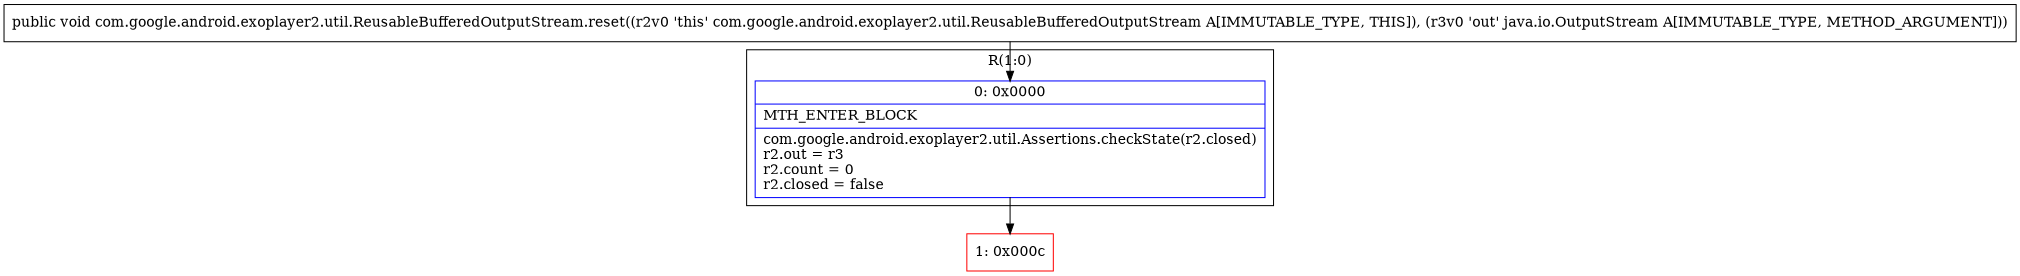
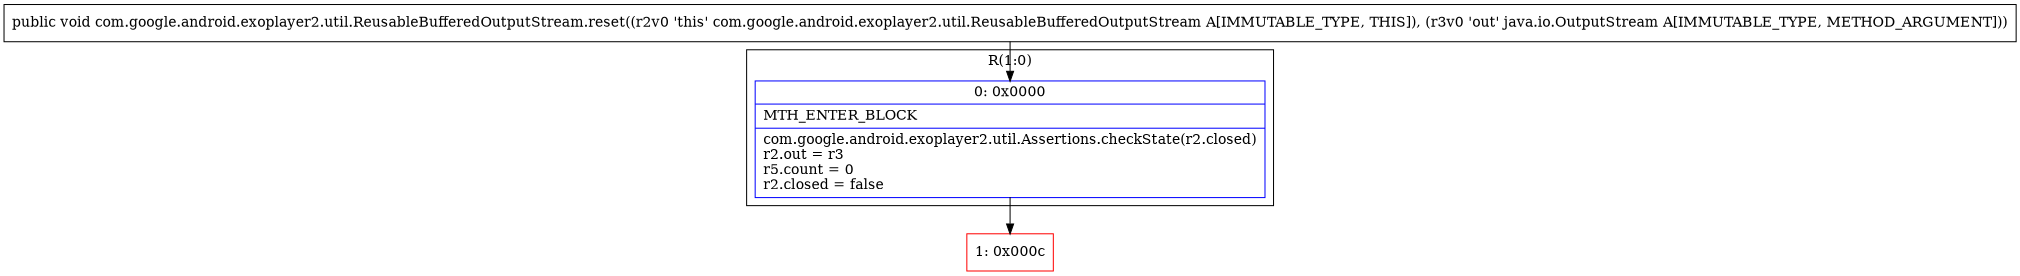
  digraph {
    node [shape=record]
-   n1 [color=blue label="{0\:\ 0x0000|MTH_ENTER_BLOCK\l|com.google.android.exoplayer2.util.Assertions.checkState(r2.closed)\lr2.out = r3\lr2.count = 0\lr2.closed = false\l}"]
+   n1 [color=blue label="{0\:\ 0x0000|MTH_ENTER_BLOCK\l|com.google.android.exoplayer2.util.Assertions.checkState(r2.closed)\lr2.out = r3\lr5.count = 0\lr2.closed = false\l}"]
    n2 [color=red label="{1\:\ 0x000c}"]
    n3 [label="{public void com.google.android.exoplayer2.util.ReusableBufferedOutputStream.reset((r2v0 'this' com.google.android.exoplayer2.util.ReusableBufferedOutputStream A[IMMUTABLE_TYPE, THIS]), (r3v0 'out' java.io.OutputStream A[IMMUTABLE_TYPE, METHOD_ARGUMENT])) }"]
    subgraph cluster_1 {
      label="R(1:0)"
      n1
    }
    n1 -> n2
    n3 -> n1
  }
